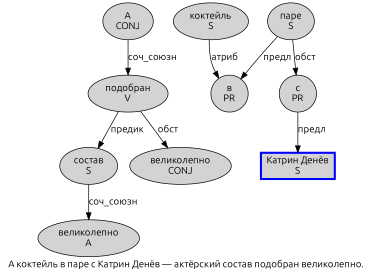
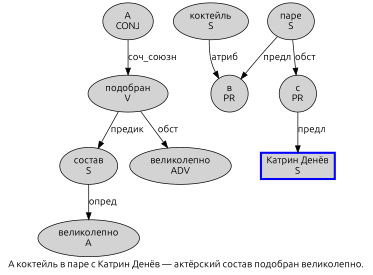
  digraph {
    fontname=Ubuntu
    label="А коктейль в паре с Катрин Денёв — актёрский состав подобран великолепно."
    node [fillcolor=lightgray fontname=Ubuntu penwidth=1 shape=ellipse style=filled]
    edge [fontname=Ubuntu]
    n1 [label="А\nCONJ"]
    n2 [label="подобран\nV"]
    n3 [label="состав\nS"]
-   n4 [label="великолепно\nCONJ"]
+   n4 [label="великолепно\nADV"]
    n5 [label="коктейль\nS"]
    n6 [label="в\nPR"]
    n7 [label="паре\nS"]
    n8 [label="с\nPR"]
    n9 [color=blue label="Катрин Денёв\nS" penwidth=3 shape=box]
    n10 [label="великолепно\nA"]
    n1 -> n2 [label="соч_союзн"]
    n2 -> n3 [label="предик"]
    n2 -> n4 [label="обст"]
-   n3 -> n10 [label="соч_союзн"]
+   n3 -> n10 [label="опред"]
    n5 -> n6 [label="атриб"]
    n7 -> n6 [label="предл"]
    n7 -> n8 [label="обст"]
    n8 -> n9 [label="предл"]
  }
